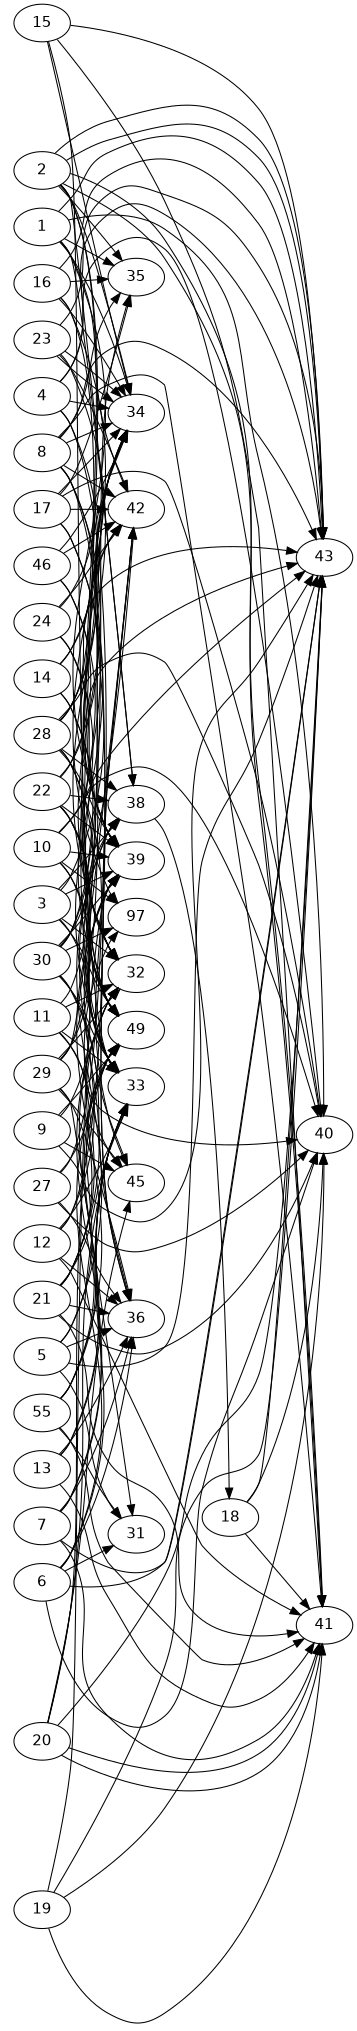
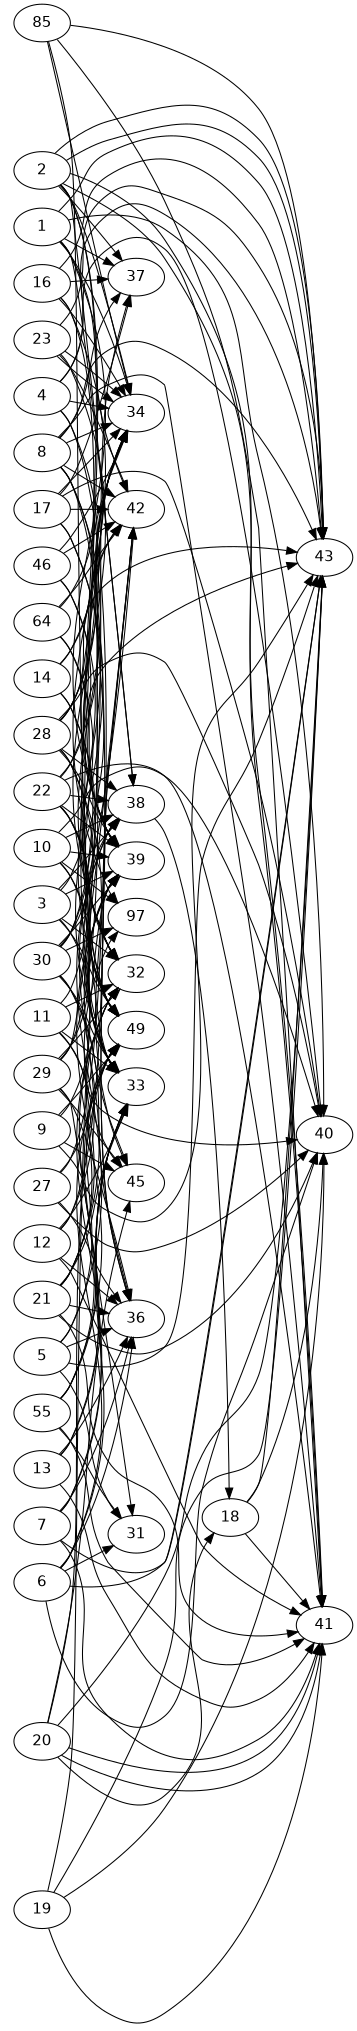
  digraph {
    fontname="DejaVu Sans"
    rankdir=LR
    node [alpha=0.02 fontname="DejaVu Sans"]
    edge [fontname="DejaVu Sans"]
    1 [alpha=0.08 expect_size=15293440]
    34 [alpha=0.17 expect_size=15785984]
-   35 [alpha=0.09 expect_size=51868672]
+   35 [alpha=0.09 expect_size=51868672 label=37]
    38 [alpha=0.06 expect_size=26942464]
    39 [alpha=0.15 expect_size=32535552]
    40 [alpha=0.01 expect_size=37134336]
    42 [alpha=0.09 expect_size=32403456]
    43 [alpha=0.19 expect_size=21762048]
    18 [alpha=0.00 expect_size=41135104]
    41 [alpha=0.06 expect_size=32528384]
    2 [alpha=0.08 expect_size=14978048]
    33 [alpha=0.12 expect_size=38106112]
    n13 [alpha=0.09 expect_size=50621440 label=49]
    3 [alpha=0.06 expect_size=39189504]
    32 [alpha=0.15 expect_size=27614208]
    4 [alpha=0.01 expect_size=49273856]
    36 [alpha=0.11 expect_size=51683328]
    5 [expect_size=52126720]
    31 [alpha=0.20 expect_size=44733440]
    6 [alpha=0.18 expect_size=8207360]
    7 [alpha=0.08 expect_size=33598464]
    8 [alpha=0.09 expect_size=7035904]
    9 [alpha=0.12 expect_size=7402496]
    45 [expect_size=42465280]
    10 [alpha=0.03 expect_size=44218368]
    n26 [alpha=0.01 expect_size=18193408 label=97]
    11 [alpha=0.18 expect_size=18928640]
    12 [alpha=0.10 expect_size=37429248]
    13 [alpha=0.11 expect_size=8075264]
    14 [alpha=0.04 expect_size=23097344]
-   15 [alpha=0.16 expect_size=24380416]
+   15 [alpha=0.16 expect_size=24380416 label=85]
    16 [alpha=0.17 expect_size=28593152]
    17 [alpha=0.13 expect_size=22792192]
    19 [expect_size=15115264]
    20 [alpha=0.05 expect_size=44476416]
    21 [alpha=0.13 expect_size=50582528]
    22 [alpha=0.04 expect_size=46955520]
    23 [alpha=0.11 expect_size=23411712]
-   24 [alpha=0.15 expect_size=50394112]
+   24 [alpha=0.15 expect_size=50394112 label=64]
    n40 [alpha=0.20 expect_size=13331456 label=55]
    n41 [alpha=0.06 expect_size=51802112 label=46]
    27 [alpha=0.04 expect_size=44849152]
    28 [expect_size=27675648]
    29 [expect_size=28177408]
    30 [alpha=0.18 expect_size=32542720]
    1 -> 34
    1 -> 35
    1 -> 38
    1 -> 39
    1 -> 40
    1 -> 42
    1 -> 43
    38 -> 18
    18 -> 40
    18 -> 43
    18 -> 41
    2 -> 34
    2 -> 35
    2 -> 38
    2 -> 43
    2 -> 43
    2 -> 41
    2 -> 41
    2 -> 33
    2 -> n13
    3 -> 34
    3 -> 38
    3 -> 39
    3 -> 33
    3 -> n13
    3 -> 32
    4 -> 34
    4 -> 39
    4 -> 40
    4 -> 43
    4 -> 36
    5 -> 38
    5 -> 43
    5 -> n13
    5 -> 36
    5 -> 31
    6 -> 40
    6 -> 43
    6 -> 33
    6 -> n13
    6 -> 36
    6 -> 31
    7 -> 43
    7 -> 41
    7 -> 33
    7 -> 32
    7 -> 36
    8 -> 34
    8 -> 35
    8 -> 39
    8 -> 42
    8 -> 43
    8 -> 41
    8 -> 32
    8 -> 36
    9 -> 39
    9 -> 43
    9 -> n13
    9 -> 45
    10 -> 39
    10 -> 40
-   10 -> 43
+   10 -> 38
    10 -> 33
    10 -> n13
    10 -> n26
    11 -> 34
    11 -> 40
    11 -> 33
    11 -> 32
    11 -> 45
    12 -> 39
    12 -> 42
    12 -> 41
    12 -> 33
    12 -> 36
    13 -> 41
    13 -> 33
    13 -> 32
    13 -> 36
    14 -> 34
    14 -> 42
    14 -> 33
    14 -> n13
    15 -> 34
    15 -> 43
    15 -> 41
    15 -> 33
    16 -> 34
    16 -> 35
    16 -> 43
    16 -> n13
    16 -> n26
    17 -> 34
    17 -> 35
    17 -> 40
    17 -> 42
    17 -> 33
    17 -> n13
    19 -> 39
    19 -> 40
    19 -> 43
    19 -> 41
    20 -> 43
    20 -> 41
    20 -> 41
-   20 -> 33
+   20 -> 18
    20 -> n13
    20 -> 45
    21 -> 38
    21 -> 40
    21 -> 41
    21 -> 33
    21 -> 32
    21 -> 36
    21 -> n26
    22 -> 34
    22 -> 38
    22 -> 39
    22 -> 43
+   22 -> 41
    22 -> 33
    22 -> n13
    22 -> 32
    23 -> 34
    23 -> 34
    23 -> 42
    23 -> 43
    23 -> 32
    24 -> 34
    24 -> 39
    24 -> 42
    24 -> 32
    n40 -> 39
    n40 -> 41
    n40 -> 33
    n40 -> n13
    n40 -> 31
    n41 -> 34
    n41 -> 39
    n41 -> 42
    n41 -> 32
    27 -> 40
    27 -> 42
    27 -> n13
    27 -> 36
    28 -> 34
    28 -> 38
    28 -> 39
    28 -> 40
    28 -> 42
    28 -> 43
    28 -> 33
    28 -> 45
    29 -> 34
    29 -> 39
    29 -> 42
    29 -> 32
    29 -> 36
    29 -> 31
    29 -> 45
    30 -> 35
    30 -> 38
    30 -> 39
    30 -> 42
    30 -> 33
    30 -> 36
    30 -> 45
    30 -> n26
  }
